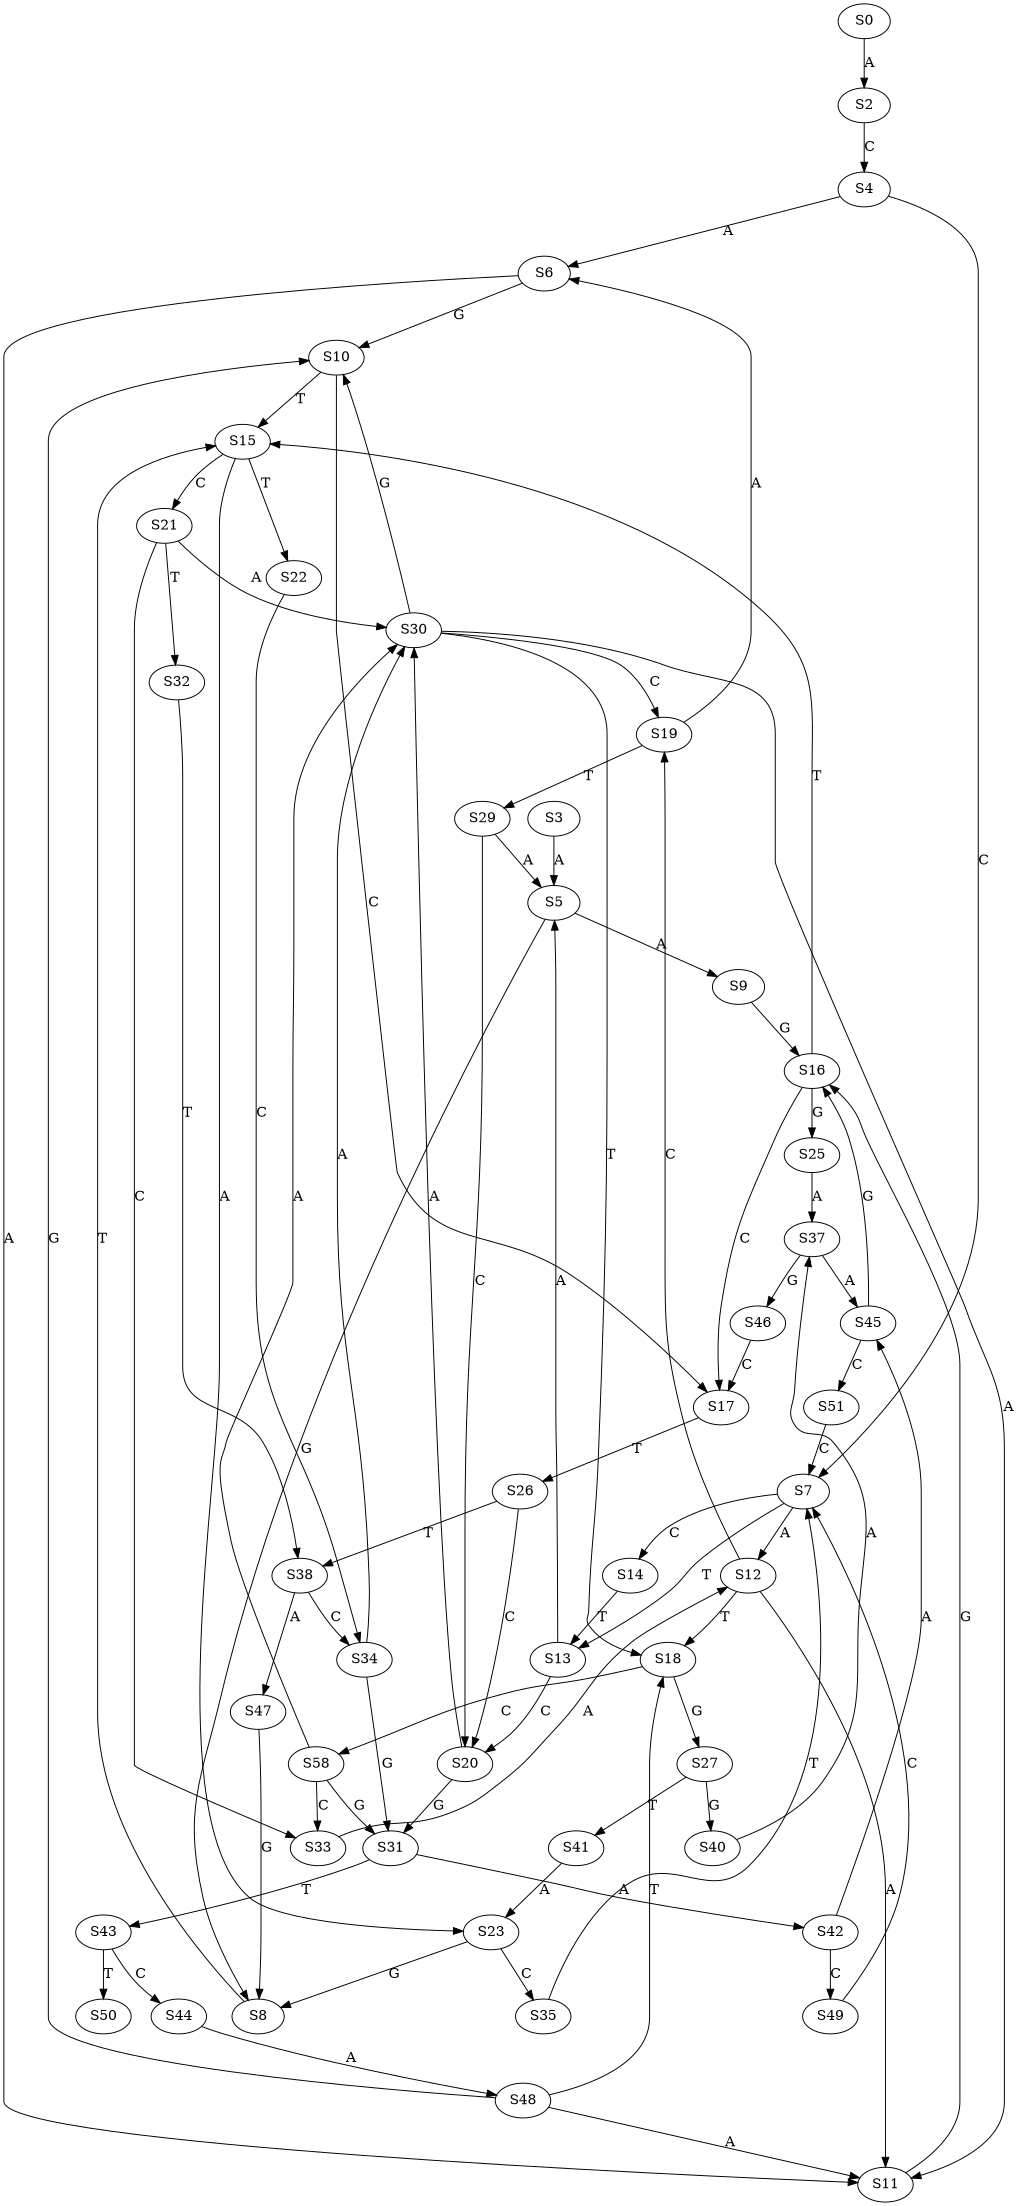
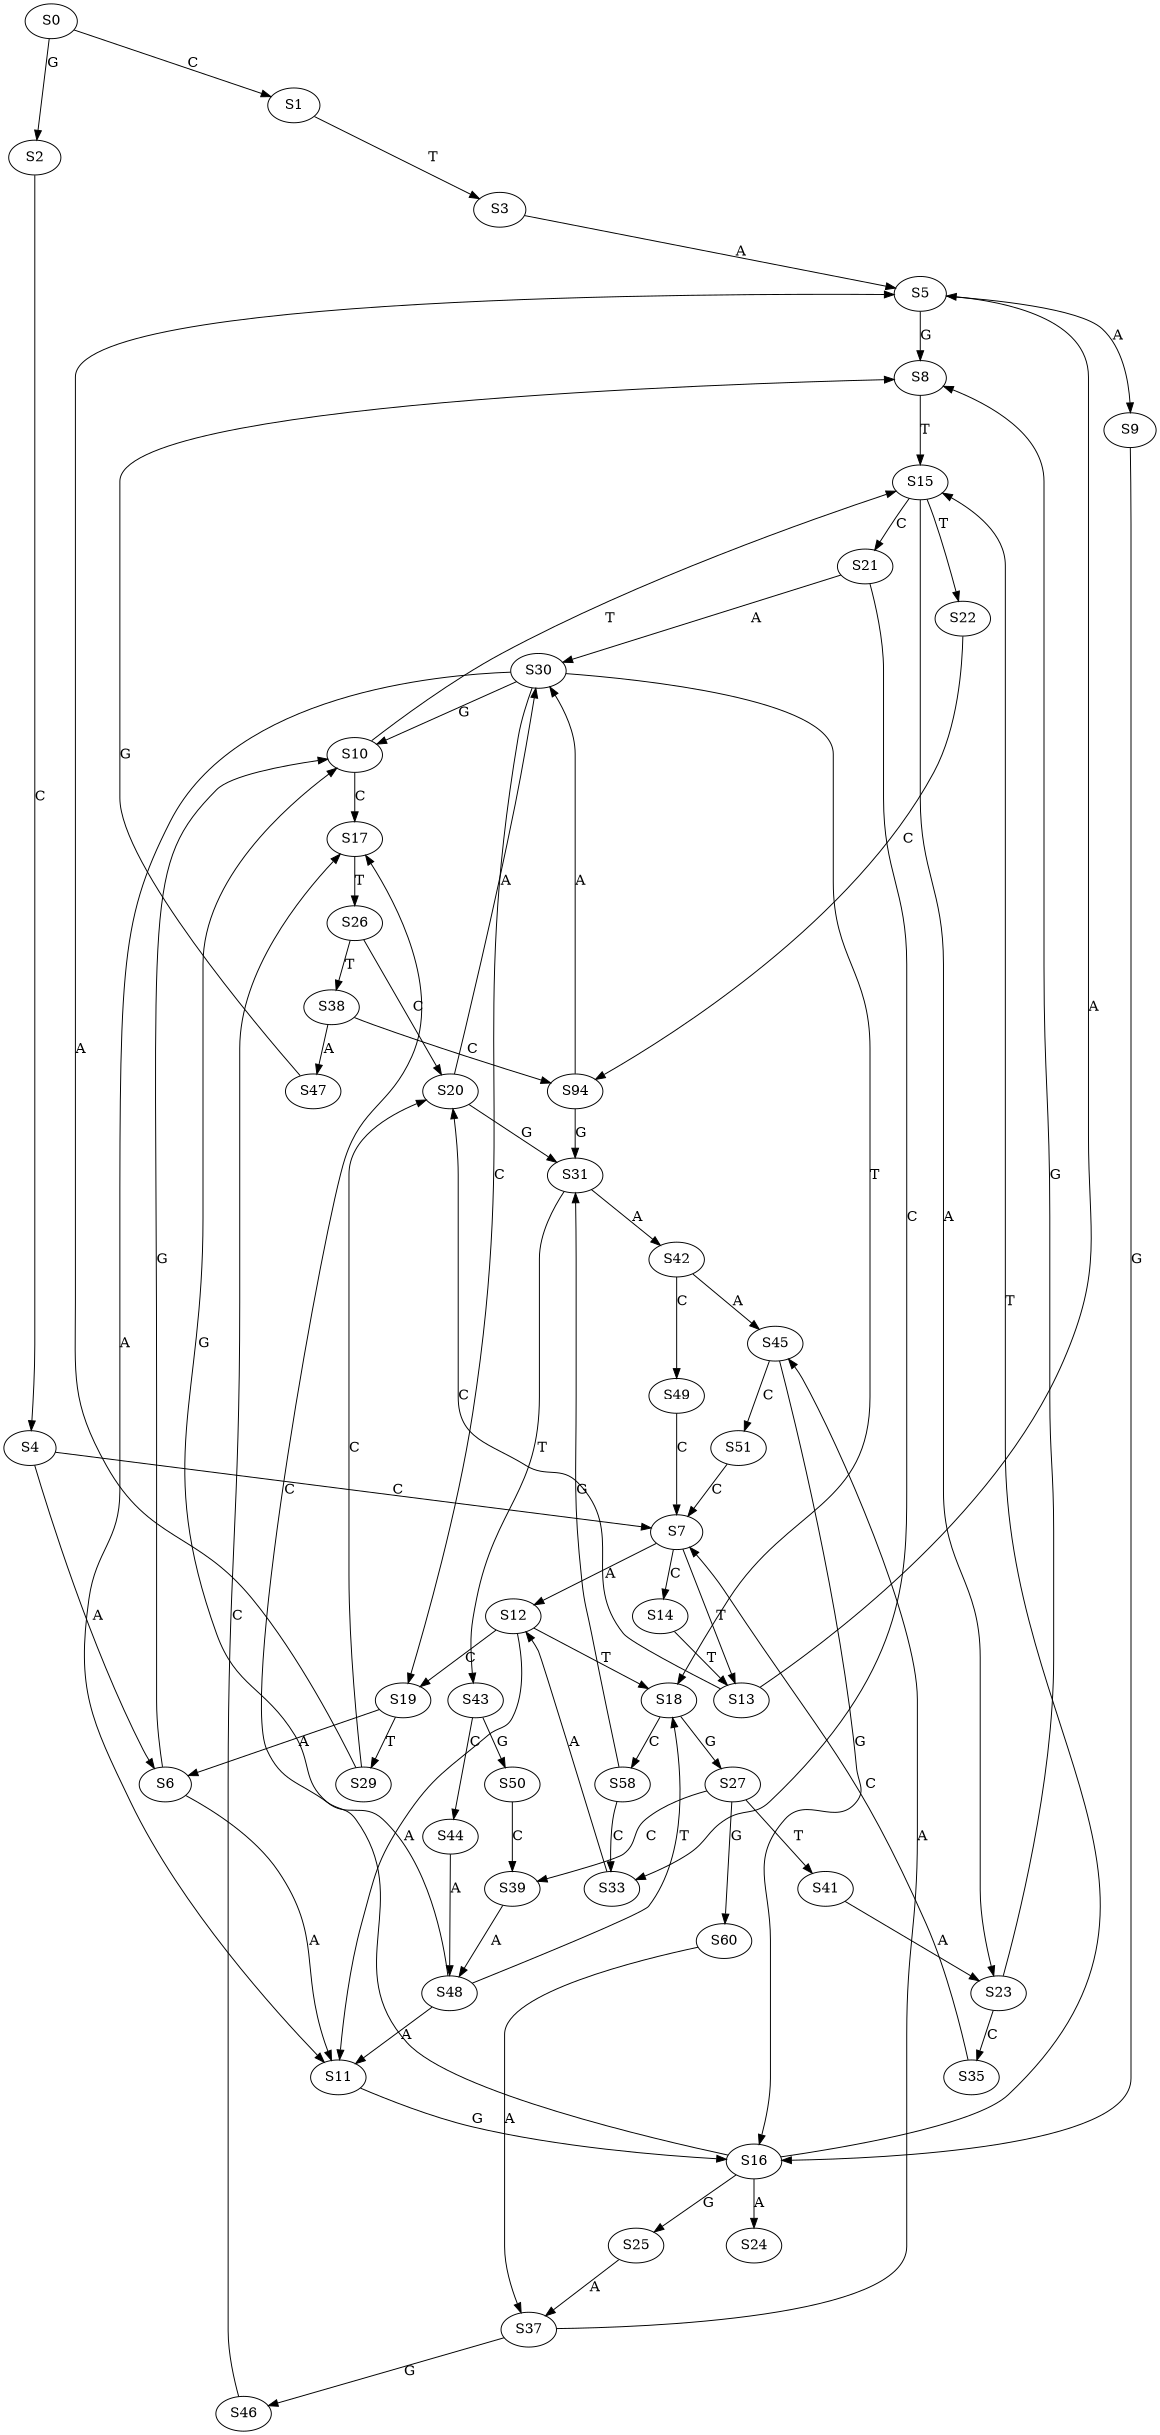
  strict digraph {
    S0
+   S1
    S2
    S3
    S4
    S5
    S6
    S7
    S8
    S9
    S10
    S11
    S12
    S13
    S14
    S15
    S16
    S17
    S18
    S19
    S20
    S21
    S22
    S23
+   S24
    S25
    S26
    S27
    n29 [label=S58]
    S29
    S30
    S31
-   S32
    S33
-   S34
+   S34 [label=S94]
    S35
    S37
    S38
-   S40
+   S39
+   S40 [label=S60]
    S41
    S42
    S43
    S45
    S46
    S47
    S48
    S49
    S44
    S50
    S51
-   S0 -> S2 [label=A]
+   S0 -> S1 [label=C]
+   S0 -> S2 [label=G]
+   S1 -> S3 [label=T]
    S2 -> S4 [label=C]
    S3 -> S5 [label=A]
    S4 -> S6 [label=A]
    S4 -> S7 [label=C]
    S5 -> S8 [label=G]
    S5 -> S9 [label=A]
    S6 -> S10 [label=G]
    S6 -> S11 [label=A]
    S7 -> S12 [label=A]
    S7 -> S13 [label=T]
    S7 -> S14 [label=C]
    S8 -> S15 [label=T]
    S9 -> S16 [label=G]
    S10 -> S15 [label=T]
    S10 -> S17 [label=C]
    S11 -> S16 [label=G]
    S12 -> S11 [label=A]
    S12 -> S18 [label=T]
    S12 -> S19 [label=C]
    S13 -> S5 [label=A]
    S13 -> S20 [label=C]
    S14 -> S13 [label=T]
    S15 -> S21 [label=C]
    S15 -> S22 [label=T]
    S15 -> S23 [label=A]
    S16 -> S15 [label=T]
    S16 -> S17 [label=C]
+   S16 -> S24 [label=A]
    S16 -> S25 [label=G]
    S17 -> S26 [label=T]
    S18 -> S27 [label=G]
    S18 -> n29 [label=C]
    S19 -> S6 [label=A]
    S19 -> S29 [label=T]
    S20 -> S30 [label=A]
    S20 -> S31 [label=G]
    S21 -> S30 [label=A]
-   S21 -> S32 [label=T]
    S21 -> S33 [label=C]
    S22 -> S34 [label=C]
    S23 -> S8 [label=G]
    S23 -> S35 [label=C]
    S25 -> S37 [label=A]
    S26 -> S20 [label=C]
    S26 -> S38 [label=T]
+   S27 -> S39 [label=C]
    S27 -> S40 [label=G]
    S27 -> S41 [label=T]
-   n29 -> S30 [label=A]
    n29 -> S31 [label=G]
    n29 -> S33 [label=C]
    S29 -> S5 [label=A]
    S29 -> S20 [label=C]
    S30 -> S10 [label=G]
    S30 -> S11 [label=A]
    S30 -> S18 [label=T]
    S30 -> S19 [label=C]
    S31 -> S42 [label=A]
    S31 -> S43 [label=T]
-   S32 -> S38 [label=T]
    S33 -> S12 [label=A]
    S34 -> S30 [label=A]
    S34 -> S31 [label=G]
-   S35 -> S7 [label=T]
+   S35 -> S7 [label=C]
    S37 -> S45 [label=A]
    S37 -> S46 [label=G]
    S38 -> S34 [label=C]
    S38 -> S47 [label=A]
+   S39 -> S48 [label=A]
    S40 -> S37 [label=A]
    S41 -> S23 [label=A]
    S42 -> S45 [label=A]
    S42 -> S49 [label=C]
    S43 -> S44 [label=C]
-   S43 -> S50 [label=T]
+   S43 -> S50 [label=G]
    S45 -> S16 [label=G]
    S45 -> S51 [label=C]
    S46 -> S17 [label=C]
    S47 -> S8 [label=G]
    S48 -> S10 [label=G]
    S48 -> S11 [label=A]
    S48 -> S18 [label=T]
    S49 -> S7 [label=C]
    S44 -> S48 [label=A]
+   S50 -> S39 [label=C]
    S51 -> S7 [label=C]
  }
